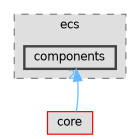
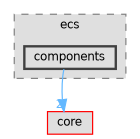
  digraph {
    compound=true
    node [fillcolor="#dfdfdf" fontname=Helvetica fontsize=10 shape=box]
    n1 [color=grey25 height=0.2 label=components style="filled,bold" width=0.4]
    n2 [color=red height=0.2 label=core style=filled width=0.4]
    subgraph cluster_1 {
      bgcolor="#dfdfdf"
      fontname=Helvetica
      fontsize=10
      label=ecs
      pencolor=grey50
      style="filled,dashed"
      n1
    }
-   n2 -> n1 [color=steelblue1 fontcolor=steelblue1 fontname=Helvetica fontsize=10 headlabel=2 labeldistance=1.5 labelfontname=Helvetica labelfontsize=10]
+   n1 -> n2 [color=steelblue1 fontcolor=steelblue1 fontname=Helvetica fontsize=10 headlabel=2 labeldistance=1.5 labelfontname=Helvetica labelfontsize=10]
  }
